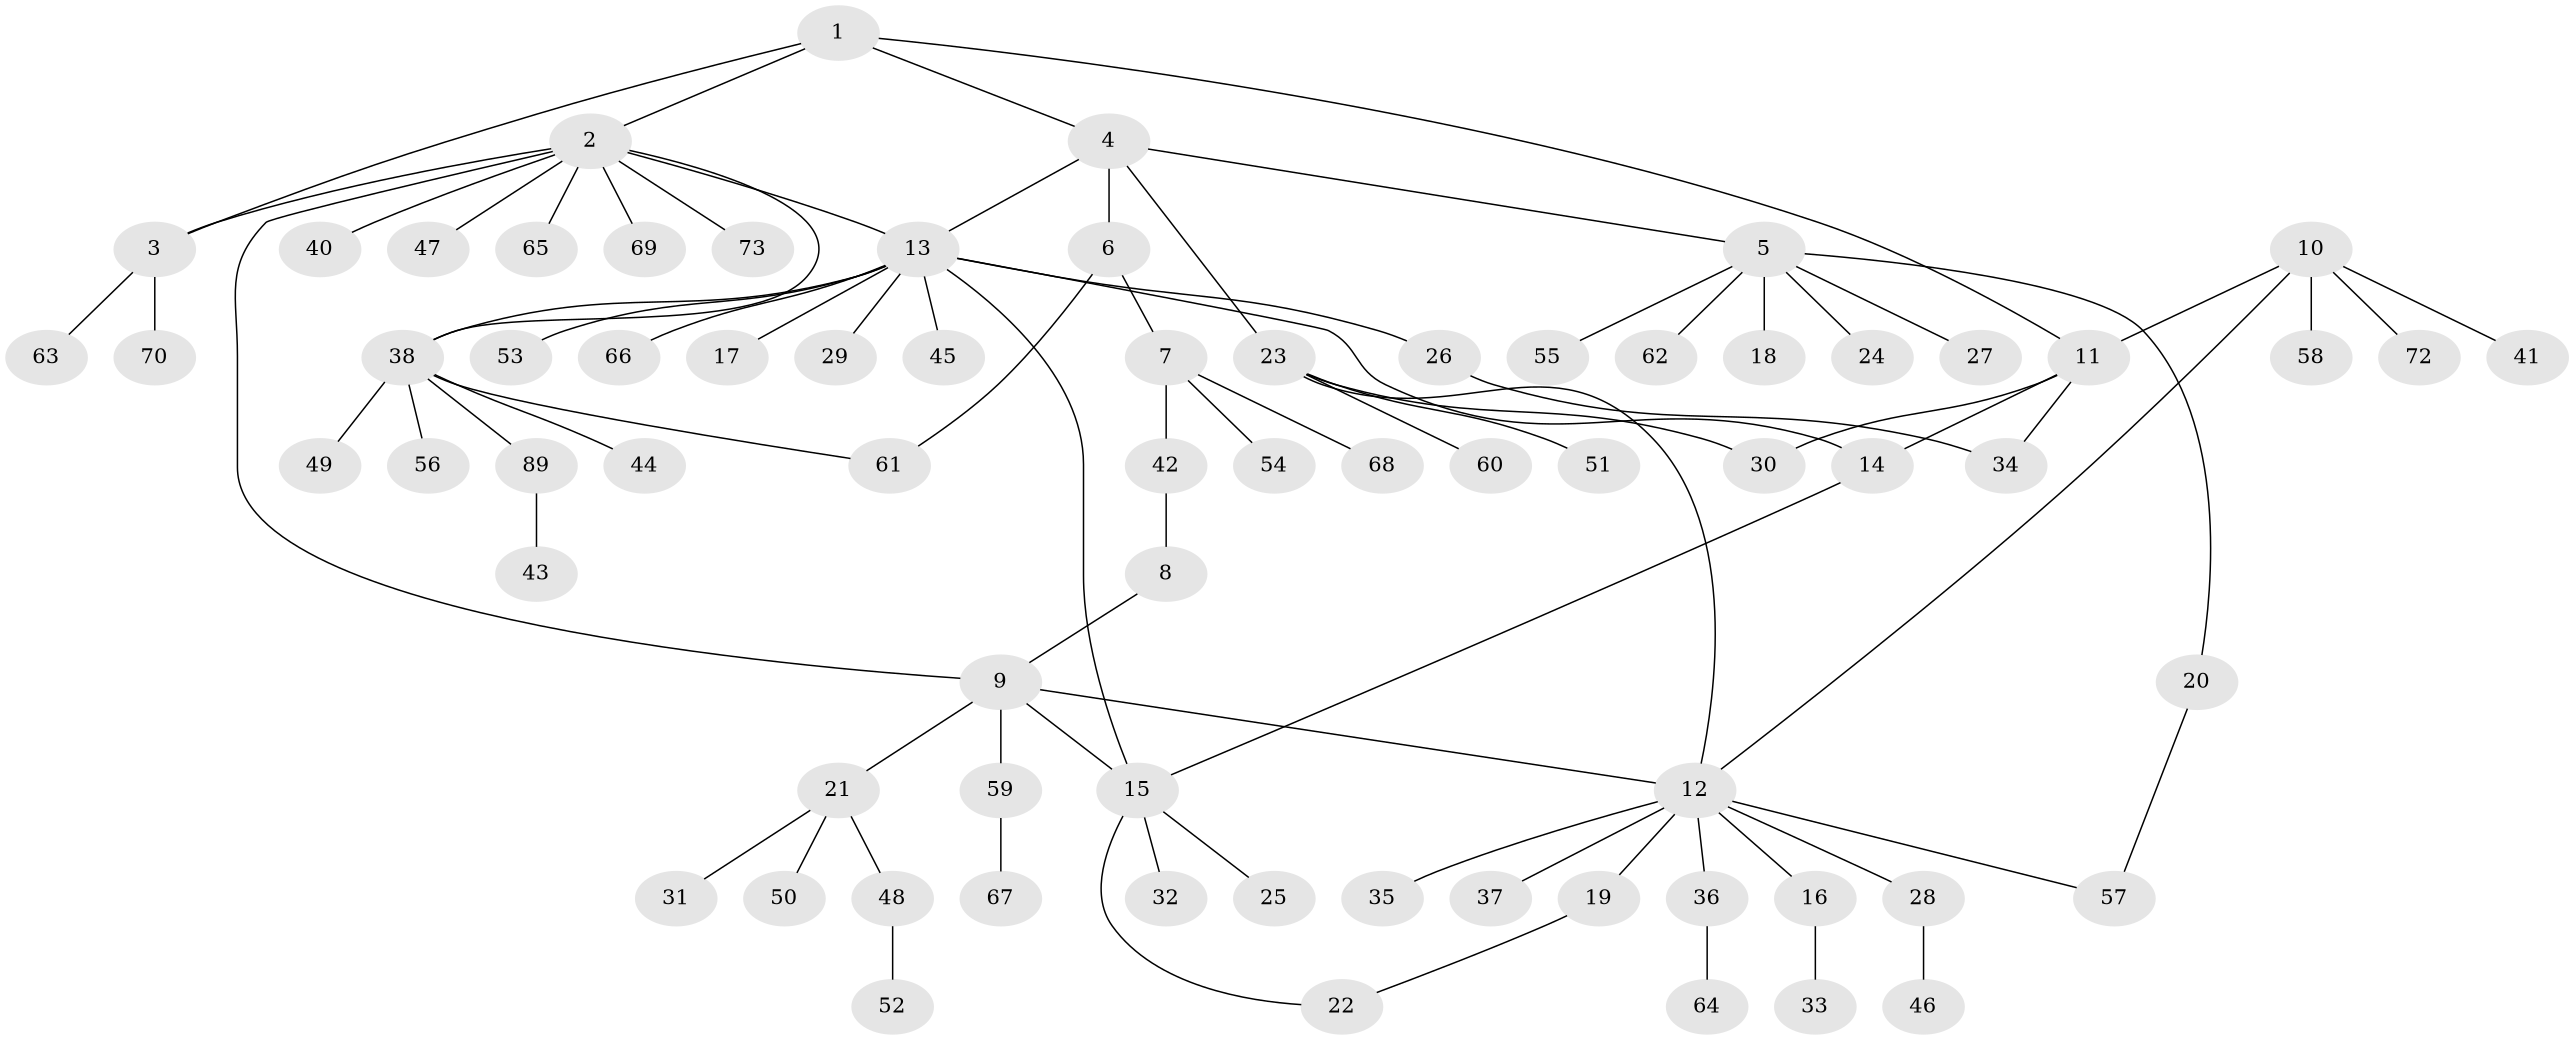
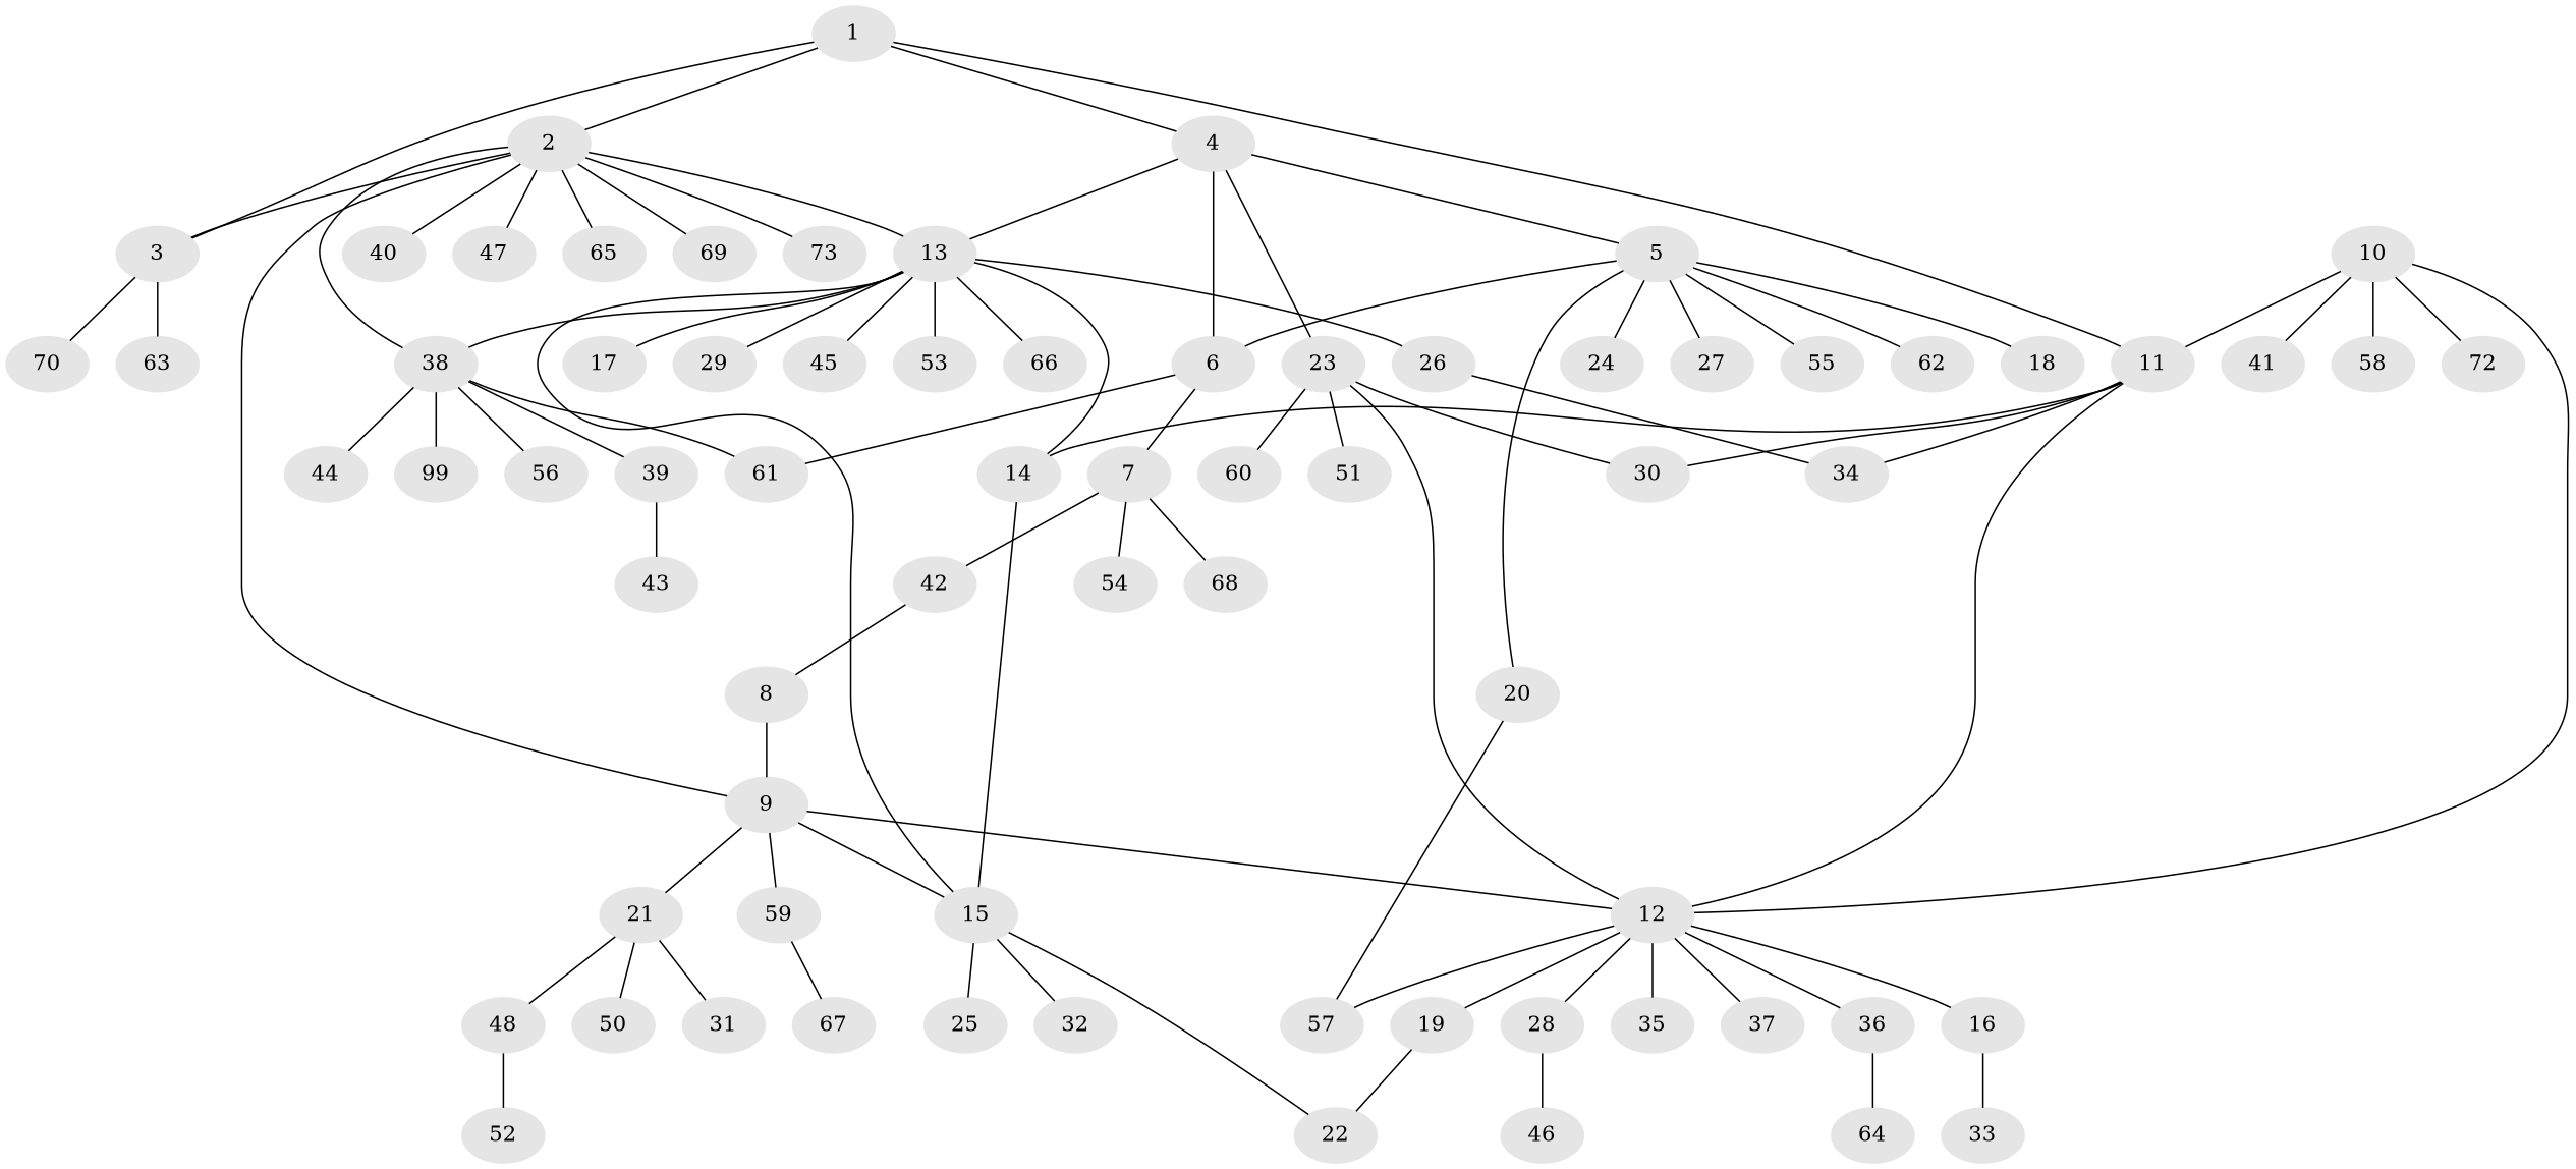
  graph {
    node [color=gray90 style=filled]
    1
    2
    3
    4
    11
    9
    13
    38
    40
    47
    65
    69
    n13 [label=73]
    63
    70
    5
    6
    23
    12
    14
    30
    34
    15
    21
    59
    17
    26
    29
    45
    53
    66
    61
-   39 [label=89]
+   39
    44
-   49
+   49 [label=99]
    56
    18
    20
    24
    27
    55
    62
    7
    16
    19
    28
    35
    36
    37
    57
    51
    60
    42
    54
    68
    8
    22
    25
    32
    31
    48
    50
    67
    10
    41
    58
    72
    33
    46
    64
    52
    43
    1 -- 2
    1 -- 3
    1 -- 4
    1 -- 11
    2 -- 3
    2 -- 9
    2 -- 13
    2 -- 38
    2 -- 40
    2 -- 47
    2 -- 65
    2 -- 69
    2 -- n13
    3 -- 63
    3 -- 70
    4 -- 13
    4 -- 5
    4 -- 6
    4 -- 23
+   11 -- 12
    11 -- 14
    11 -- 30
    11 -- 34
    9 -- 12
    9 -- 15
    9 -- 21
    9 -- 59
    13 -- 38
    13 -- 14
    13 -- 15
    13 -- 17
    13 -- 26
    13 -- 29
    13 -- 45
    13 -- 53
    13 -- 66
    38 -- 61
    38 -- 39
    38 -- 44
    38 -- 49
    38 -- 56
+   5 -- 6
    5 -- 18
    5 -- 20
    5 -- 24
    5 -- 27
    5 -- 55
    5 -- 62
    6 -- 61
    6 -- 7
    23 -- 12
    23 -- 30
    23 -- 51
    23 -- 60
    12 -- 16
    12 -- 19
    12 -- 28
    12 -- 35
    12 -- 36
    12 -- 37
    12 -- 57
    14 -- 15
    15 -- 22
    15 -- 25
    15 -- 32
    21 -- 31
    21 -- 48
    21 -- 50
    59 -- 67
    26 -- 34
    39 -- 43
    20 -- 57
    7 -- 42
    7 -- 54
    7 -- 68
    16 -- 33
    19 -- 22
    28 -- 46
    36 -- 64
    42 -- 8
    8 -- 9
    48 -- 52
    10 -- 11
    10 -- 12
    10 -- 41
    10 -- 58
    10 -- 72
  }
